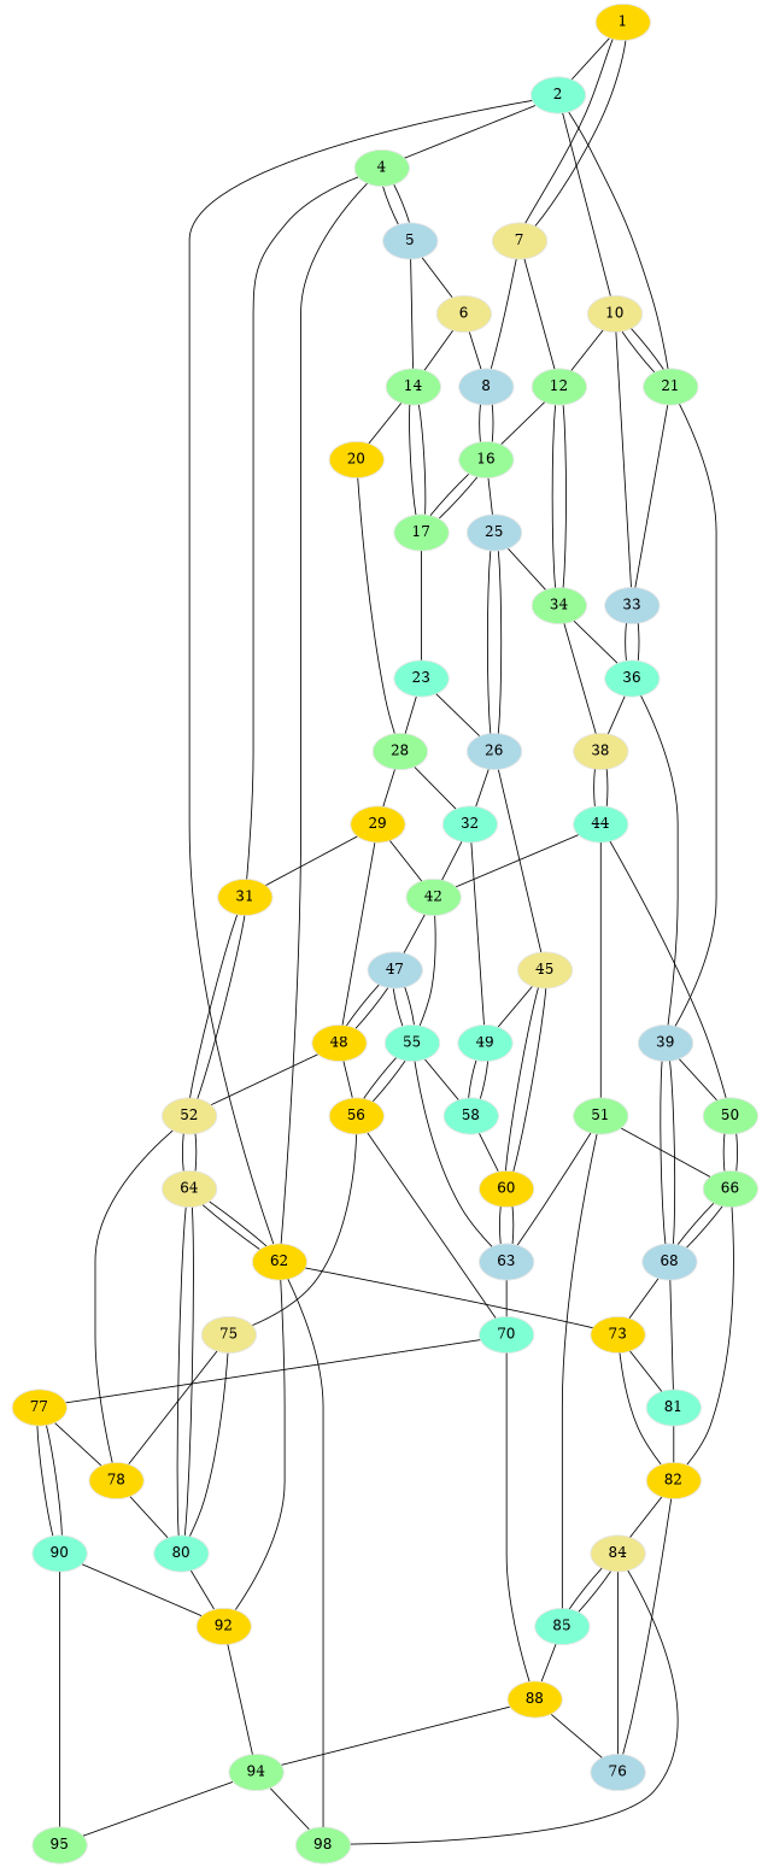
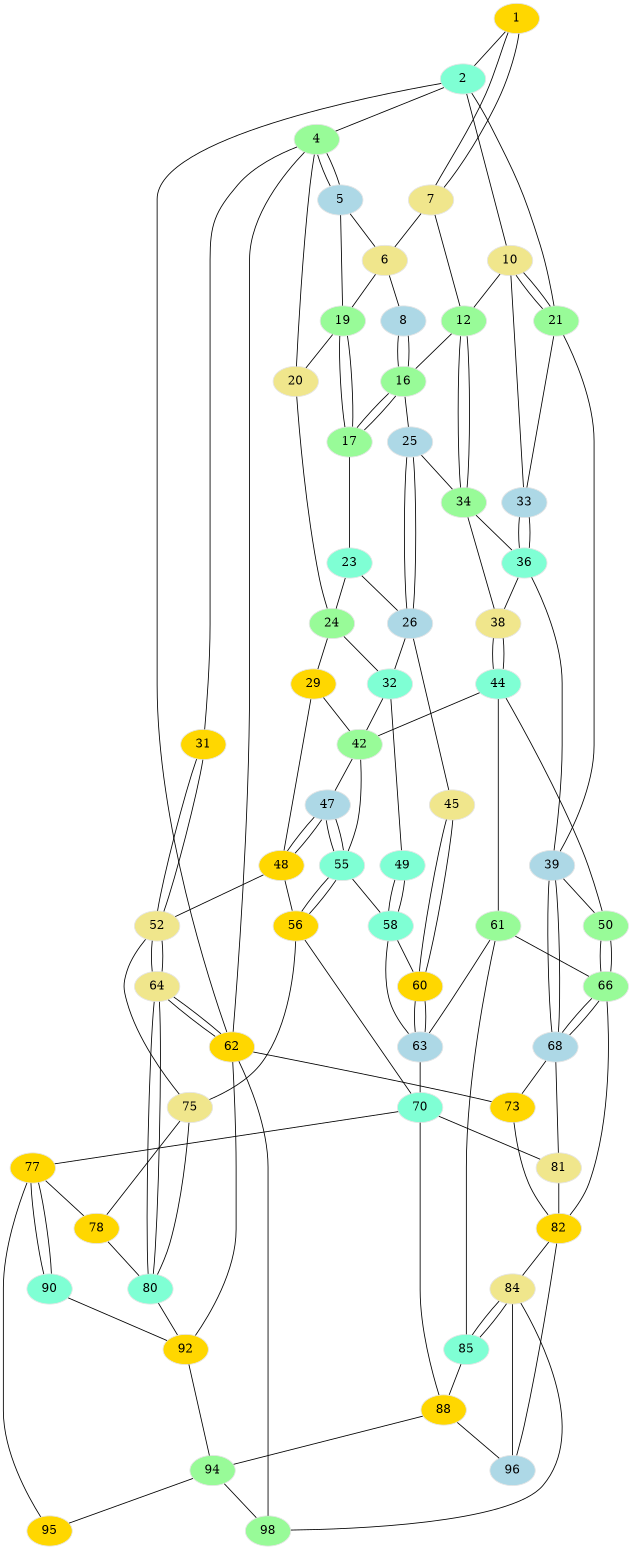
  graph {
    node [color=gray90 fillcolor=gold style=filled]
    1
    2 [fillcolor=aquamarine super="+3"]
    7 [fillcolor=khaki]
    4 [fillcolor=palegreen super="+19"]
    10 [fillcolor=khaki super="+11"]
    21 [fillcolor=palegreen super="+22"]
    n7 [label=62 super="+72"]
    8 [fillcolor=lightblue]
    12 [fillcolor=palegreen super="+13"]
    5 [fillcolor=lightblue]
-   20
+   20 [fillcolor=khaki]
    31
    33 [fillcolor=lightblue]
    39 [fillcolor=lightblue super="+40"]
    73 [super="+87"]
    92 [super="+97"]
    98 [fillcolor=palegreen]
    6 [fillcolor=khaki super="+9"]
-   14 [fillcolor=palegreen super="+15"]
-   24 [fillcolor=palegreen super="+28" label=28]
+   14 [fillcolor=palegreen super="+15" label=19]
+   24 [fillcolor=palegreen super="+28"]
    52 [fillcolor=khaki super="+53"]
    17 [fillcolor=palegreen]
    16 [fillcolor=palegreen super="+18"]
    34 [fillcolor=palegreen super="+35"]
    25 [fillcolor=lightblue]
    36 [fillcolor=aquamarine super="+37"]
    38 [fillcolor=khaki]
    23 [fillcolor=aquamarine]
    26 [fillcolor=lightblue super="+27"]
    29 [super="+30"]
    32 [fillcolor=aquamarine super="+41"]
    50 [fillcolor=palegreen]
    68 [fillcolor=lightblue super="+74"]
    45 [fillcolor=khaki super="+46"]
    42 [fillcolor=palegreen super="+43"]
    48 [super="+54"]
    49 [fillcolor=aquamarine]
    60
    47 [fillcolor=lightblue]
    55 [fillcolor=aquamarine super="+57"]
    56 [super="+71"]
    64 [fillcolor=khaki]
    75 [fillcolor=khaki super="+79"]
    58 [fillcolor=aquamarine super="+59"]
    44 [fillcolor=aquamarine super="+51"]
-   61 [fillcolor=palegreen super="+62" label=51]
+   61 [fillcolor=palegreen super="+62"]
    66 [fillcolor=palegreen super="+67"]
-   81 [fillcolor=aquamarine]
+   81 [fillcolor=khaki]
    63 [fillcolor=lightblue super="+69"]
    85 [fillcolor=aquamarine super="+86"]
    70 [fillcolor=aquamarine super="+76"]
    82 [super="+83"]
    80 [fillcolor=aquamarine super="+89"]
    78
    77
    88 [super="+93"]
    94 [fillcolor=palegreen super="+100"]
    84 [fillcolor=khaki super="+99"]
-   96 [fillcolor=lightblue label=76]
+   96 [fillcolor=lightblue]
    90 [fillcolor=aquamarine super="+91"]
-   95 [fillcolor=palegreen]
+   95
    1 -- 2
    1 -- 7
    1 -- 7
    2 -- 4
    2 -- 10
    2 -- 21
    2 -- n7
-   7 -- 8
+   7 -- 6
    7 -- 12
    4 -- n7
    4 -- 5
    4 -- 5
+   4 -- 20
    4 -- 31
    10 -- 21
    10 -- 21
    10 -- 12
    10 -- 33
    21 -- 33
    21 -- 39
    n7 -- 73
    n7 -- 92
    n7 -- 98
    8 -- 16
    8 -- 16
    12 -- 16
    12 -- 34
    12 -- 34
    5 -- 6
    5 -- 14
    20 -- 24
    31 -- 52
    31 -- 52
    33 -- 36
    33 -- 36
    39 -- 50
    39 -- 68
    39 -- 68
-   73 -- 81
+   70 -- 81
    73 -- 82
    92 -- 94
    6 -- 8
    6 -- 14
    14 -- 20
    14 -- 17
    14 -- 17
    24 -- 29
    24 -- 32
    52 -- 64
    52 -- 64
-   52 -- 78
+   52 -- 75
    17 -- 23
    16 -- 17
    16 -- 17
    16 -- 25
    34 -- 36
    34 -- 38
    25 -- 34
    25 -- 26
    25 -- 26
    36 -- 39
    36 -- 38
    38 -- 44
    38 -- 44
    23 -- 24
    23 -- 26
    26 -- 32
    26 -- 45
-   29 -- 31
    29 -- 42
    29 -- 48
    32 -- 42
    32 -- 49
    50 -- 66
    50 -- 66
    68 -- 73
    68 -- 81
-   45 -- 49
    45 -- 60
    45 -- 60
    42 -- 47
    42 -- 55
    48 -- 52
    48 -- 56
    49 -- 58
    49 -- 58
    60 -- 63
    60 -- 63
    47 -- 48
    47 -- 48
    47 -- 55
    47 -- 55
    55 -- 56
    55 -- 56
    55 -- 58
    56 -- 75
    56 -- 70
    64 -- n7
    64 -- n7
    64 -- 80
    64 -- 80
    75 -- 80
    75 -- 78
    58 -- 60
-   55 -- 63
+   58 -- 63
    44 -- 50
    44 -- 42
    44 -- 61
    61 -- 66
    61 -- 63
    61 -- 85
    66 -- 68
    66 -- 68
    66 -- 82
    81 -- 82
    63 -- 70
    85 -- 88
    70 -- 77
    70 -- 88
    82 -- 84
    82 -- 96
    80 -- 92
    78 -- 80
    77 -- 78
    77 -- 90
    77 -- 90
    88 -- 94
    88 -- 96
    94 -- 98
    94 -- 95
    84 -- 98
    84 -- 85
    84 -- 85
    84 -- 96
    90 -- 92
-   90 -- 95 [weight=2]
+   77 -- 95 [weight=2]
  }
